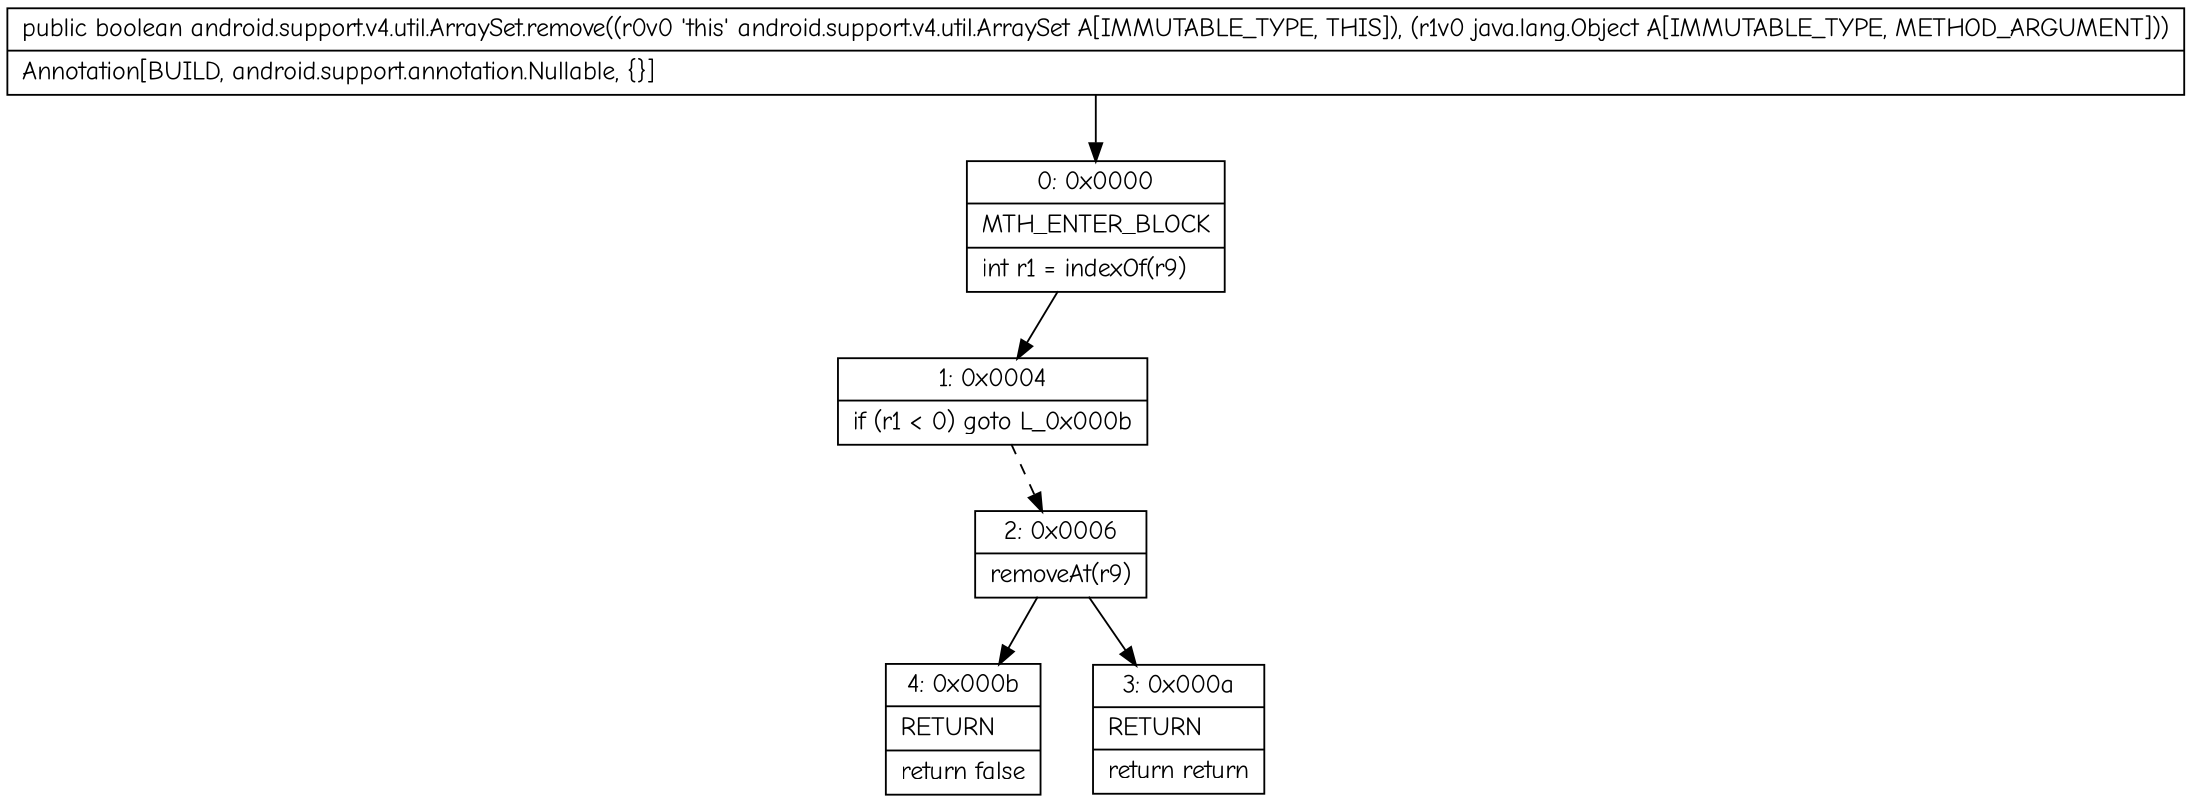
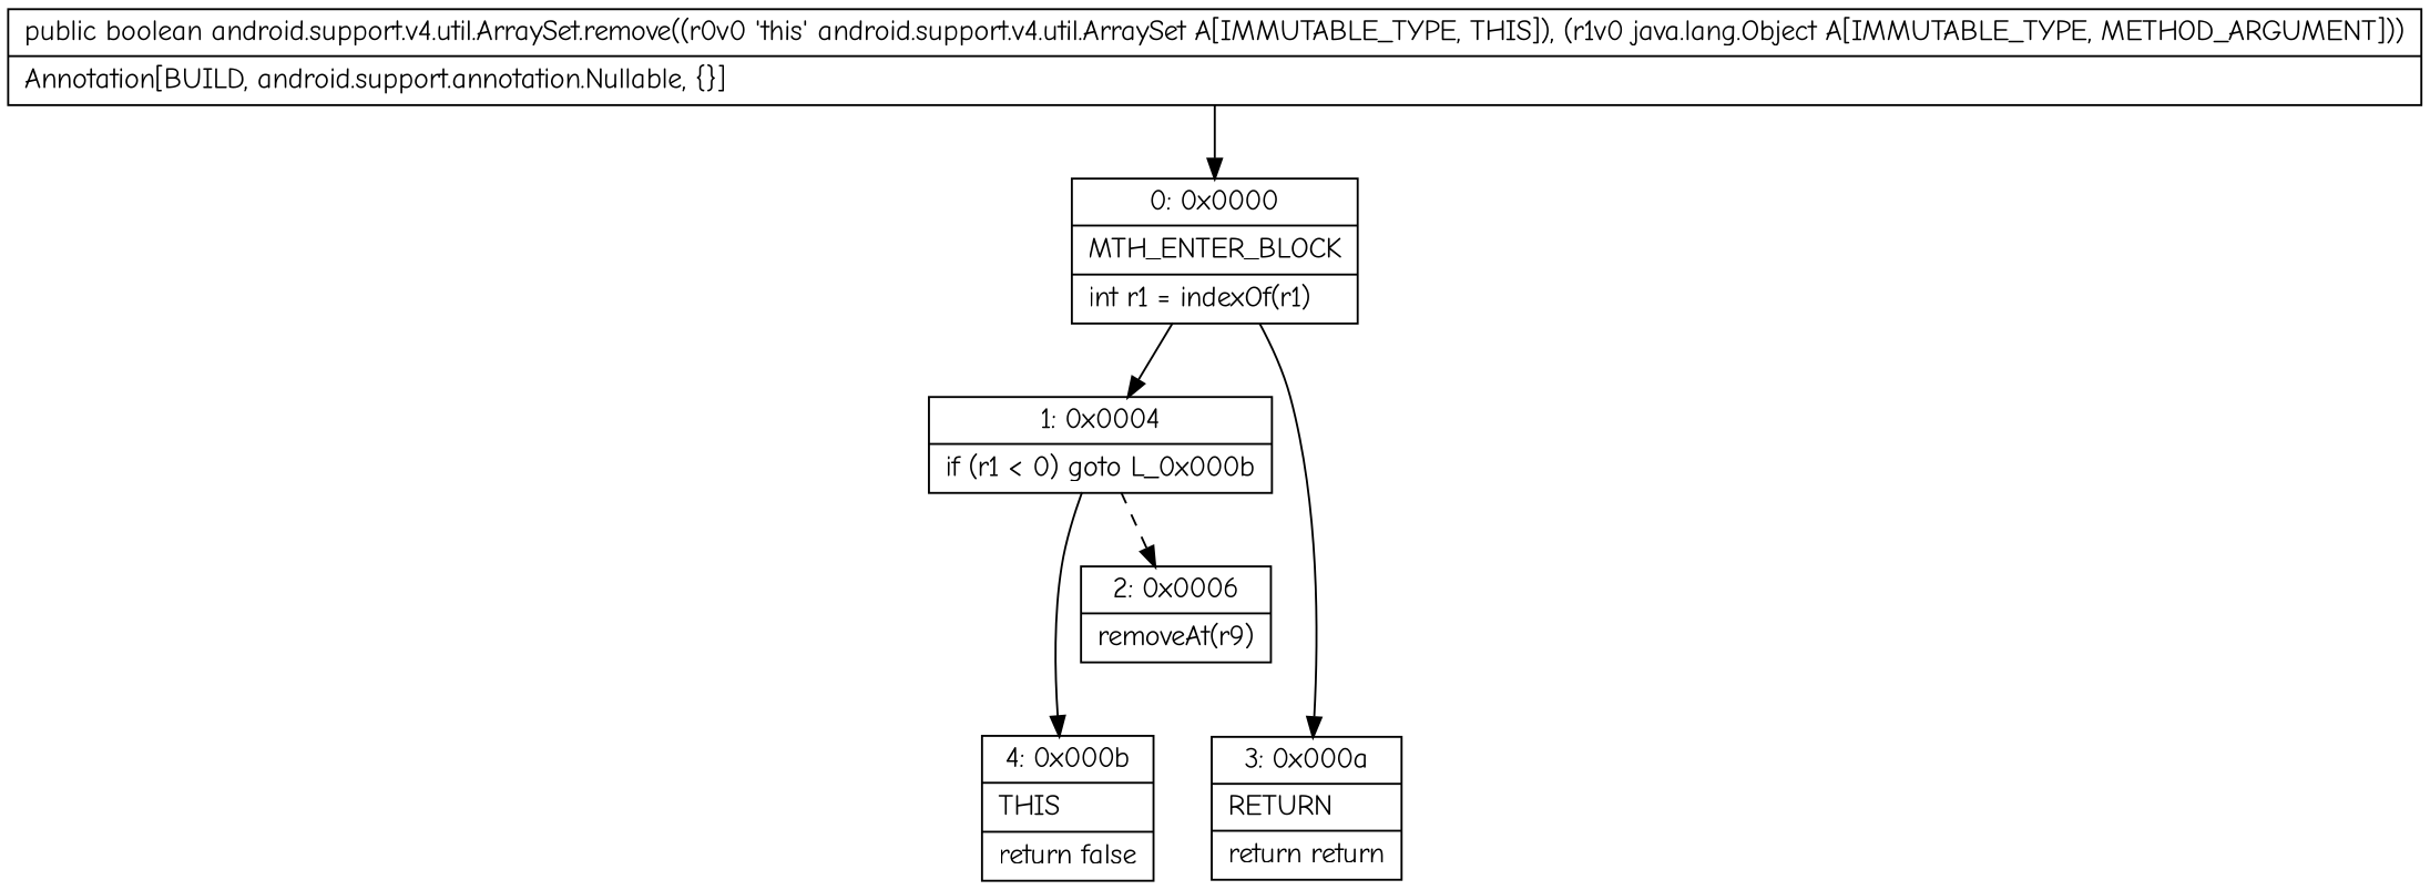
  digraph {
    fontname="Comic Neue"
    node [fontname="Comic Neue" shape=record]
    edge [fontname="Comic Neue"]
-   n1 [label="{0\:\ 0x0000|MTH_ENTER_BLOCK\l|int r1 = indexOf(r9)\l}"]
+   n1 [label="{0\:\ 0x0000|MTH_ENTER_BLOCK\l|int r1 = indexOf(r1)\l}"]
    n2 [label="{1\:\ 0x0004|if (r1 \< 0) goto L_0x000b\l}"]
    n3 [label="{2\:\ 0x0006|removeAt(r9)\l}"]
-   n4 [label="{4\:\ 0x000b|RETURN\l|return false\l}"]
+   n4 [label="{4\:\ 0x000b|THIS\l|return false\l}"]
    n5 [label="{3\:\ 0x000a|RETURN\l|return return\l}"]
    n6 [label="{public boolean android.support.v4.util.ArraySet.remove((r0v0 'this' android.support.v4.util.ArraySet A[IMMUTABLE_TYPE, THIS]), (r1v0 java.lang.Object A[IMMUTABLE_TYPE, METHOD_ARGUMENT]))  | Annotation[BUILD, android.support.annotation.Nullable, \{\}]\l}"]
    n1 -> n2
    n2 -> n3 [style=dashed]
-   n3 -> n4
-   n3 -> n5
+   n2 -> n4
+   n1 -> n5
    n6 -> n1
  }
